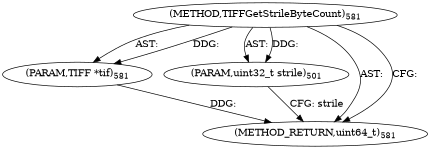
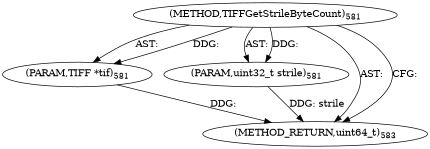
  digraph {
    n1 [label=<(METHOD,TIFFGetStrileByteCount)<SUB>581</SUB>>]
    n2 [label=<(PARAM,TIFF *tif)<SUB>581</SUB>>]
-   n3 [label=<(PARAM,uint32_t strile)<SUB>501</SUB>>]
-   n4 [label=<(METHOD_RETURN,uint64_t)<SUB>581</SUB>>]
+   n3 [label=<(PARAM,uint32_t strile)<SUB>581</SUB>>]
+   n4 [label=<(METHOD_RETURN,uint64_t)<SUB>583</SUB>>]
    n1 -> n2 [label="AST: "]
    n1 -> n2 [label="DDG: "]
    n1 -> n3 [label="AST: "]
    n1 -> n3 [label="DDG: "]
    n1 -> n4 [label="AST: "]
    n1 -> n4 [label="CFG: "]
    n2 -> n4 [label="DDG: "]
-   n3 -> n4 [label="CFG: strile"]
+   n3 -> n4 [label="DDG: strile"]
  }
